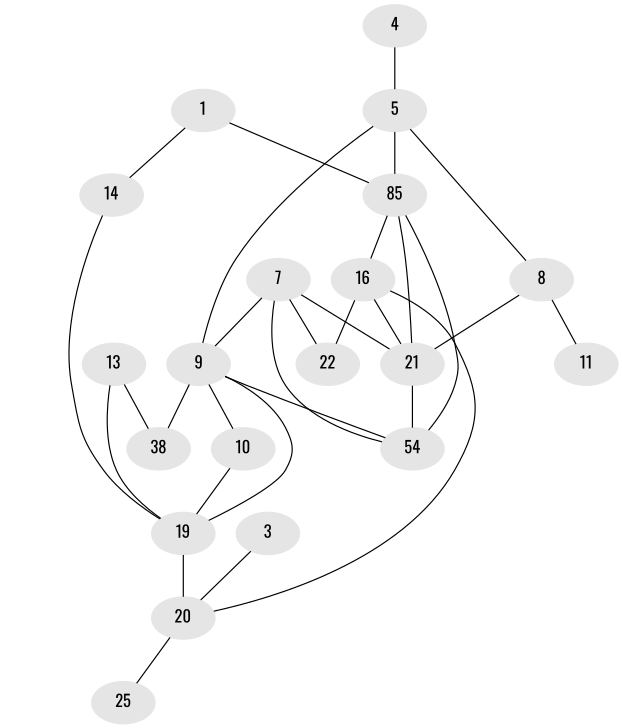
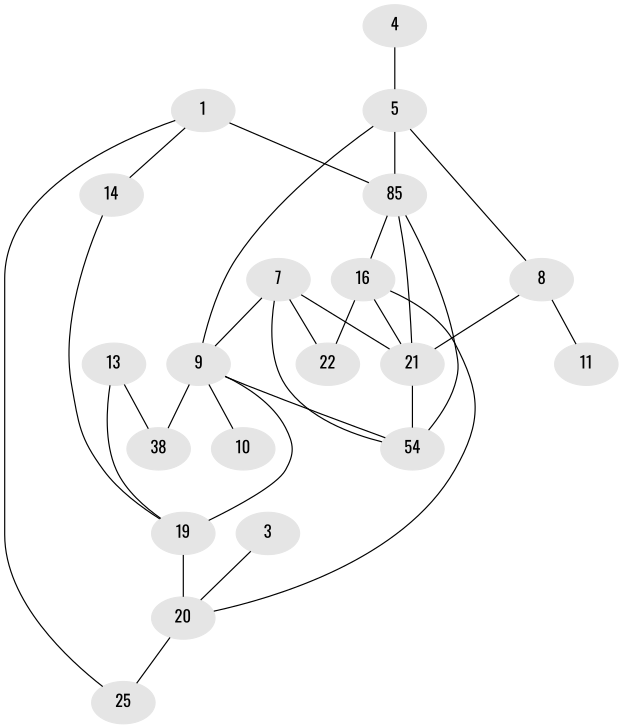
  graph {
    fontname=Oswald
    node [color=gray90 fontname=Oswald style=filled]
    edge [fontname=Oswald weight=1.0]
    1
    14
    n3 [label=85]
    25
    19
    21
    n7 [label=54]
    16
    3
    20
    4
    5
    8
    9
    11
    10
    n17 [label=38]
    7
    22
    13
    1 -- 14
    1 -- n3 [weight=2.0]
+   1 -- 25
    14 -- 19
    n3 -- 21 [weight=2.0]
    n3 -- n7
    n3 -- 16
    19 -- 20 [weight=2.0]
    21 -- n7 [weight=2.0]
    16 -- 21 [weight=2.0]
    16 -- 20
    16 -- 22
    3 -- 20
    20 -- 25
    4 -- 5
    5 -- n3
    5 -- 8
    5 -- 9
    8 -- 21 [weight=2.0]
    8 -- 11
    9 -- 19
    9 -- n7
    9 -- 10 [weight=2.0]
    9 -- n17
-   10 -- 19
    7 -- 21 [weight=2.0]
    7 -- n7
    7 -- 9
    7 -- 22
    13 -- 19
    13 -- n17
  }
